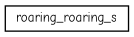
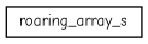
  digraph {
    rankdir=LR
    fontname="Comic Neue"
-   n1 [color=black fillcolor=white fontname="Comic Neue" fontsize=10 height=0.2 label=roaring_roaring_s shape=record style=filled width=0.4]
+   n1 [color=black fillcolor=white fontname="Comic Neue" fontsize=10 height=0.2 label=roaring_array_s shape=record style=filled width=0.4]
  }
